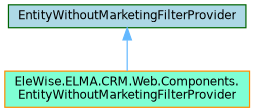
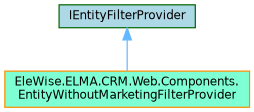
  digraph {
    node [fontname=Helvetica fontsize=10 shape=box style=filled]
    n1 [color=darkorange fillcolor=aquamarine fontcolor=black height=0.2 label="EleWise.ELMA.CRM.Web.Components.\lEntityWithoutMarketingFilterProvider" width=0.4]
-   n2 [color=darkgreen fillcolor=lightblue height=0.2 label=EntityWithoutMarketingFilterProvider width=0.4]
+   n2 [color=darkgreen fillcolor=lightblue height=0.2 label=IEntityFilterProvider width=0.4]
    n2 -> n1 [color=steelblue1 dir=back fontname=Helvetica fontsize=10 labelfontname=Helvetica labelfontsize=10 style=solid]
  }
